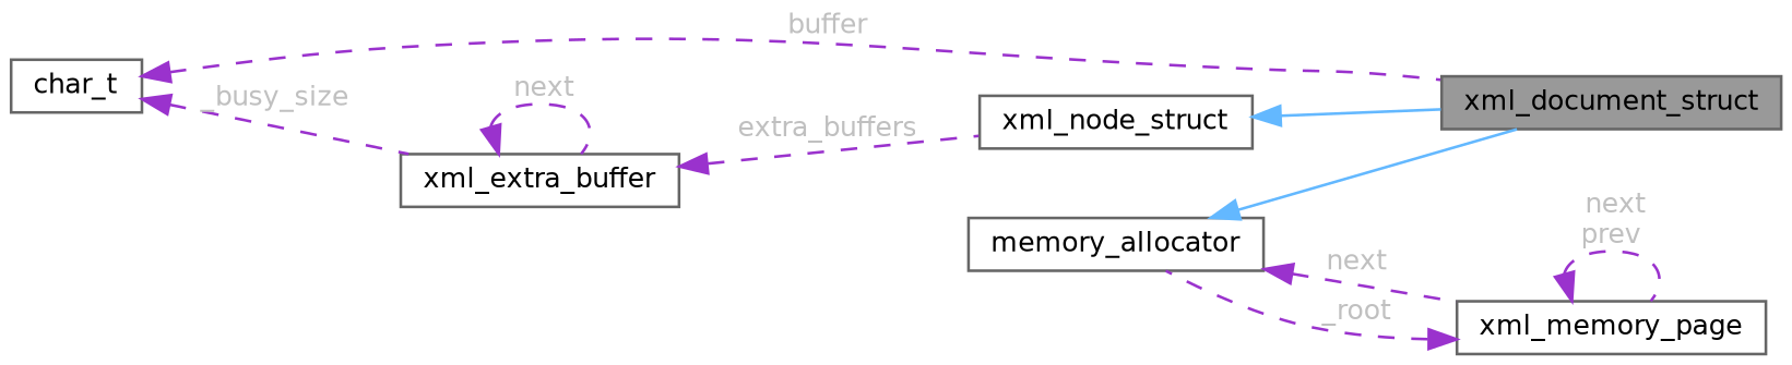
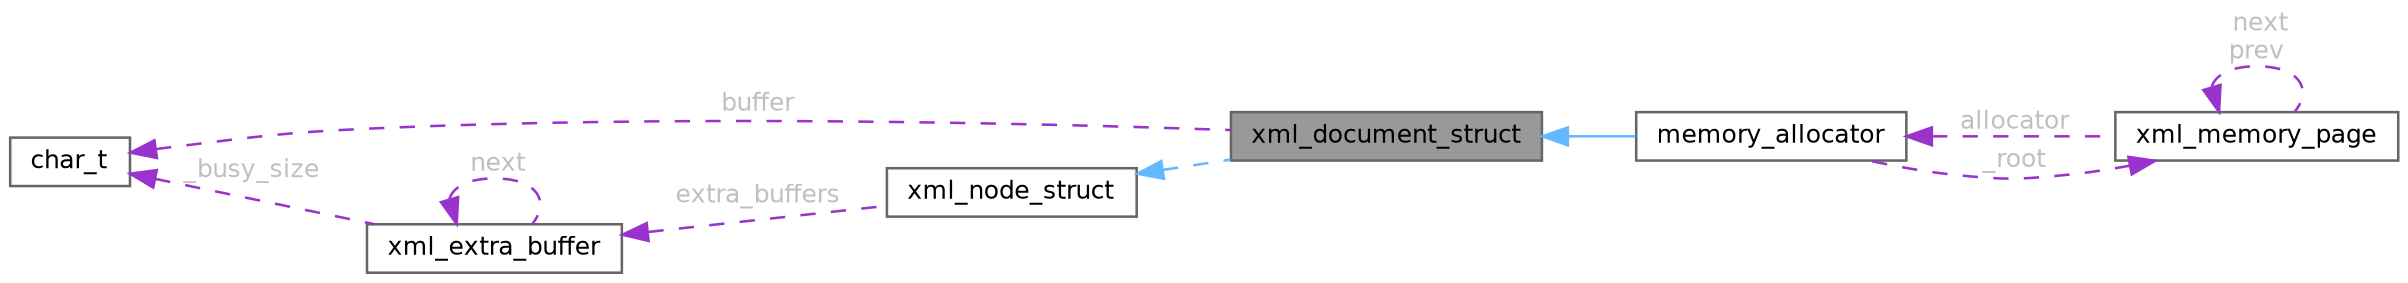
  digraph {
    rankdir=LR
    node [color=gray40 fillcolor=white fontname=Helvetica fontsize=10 shape=box style=filled]
    edge [color=darkorchid3 dir=back fontname=Helvetica fontsize=10 labelfontname=Helvetica labelfontsize=10 style=dashed fontcolor=grey]
    n1 [fillcolor=grey60 fontcolor=black height=0.2 label=xml_document_struct width=0.4]
    n2 [height=0.2 label=xml_node_struct width=0.4]
    n3 [height=0.2 label=memory_allocator width=0.4]
    n4 [height=0.2 label=xml_memory_page width=0.4]
    n5 [height=0.2 label=char_t width=0.4]
    n6 [height=0.2 label=xml_extra_buffer width=0.4]
-   n2 -> n1 [color=steelblue1 style=solid fontcolor=""]
-   n3 -> n1 [color=steelblue1 style=solid fontcolor=""]
-   n3 -> n4 [label=" next"]
+   n2 -> n1 [color=steelblue1 fontcolor=""]
+   n1 -> n3 [color=steelblue1 style=solid fontcolor=""]
+   n3 -> n4 [label=" allocator"]
    n4 -> n3 [label=" _root"]
    n4 -> n4 [label=" next\nprev"]
    n5 -> n1 [label=" buffer"]
    n5 -> n6 [label=" _busy_size"]
    n6 -> n2 [label=" extra_buffers"]
    n6 -> n6 [label=" next"]
  }
